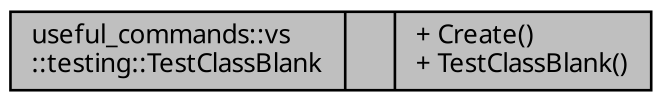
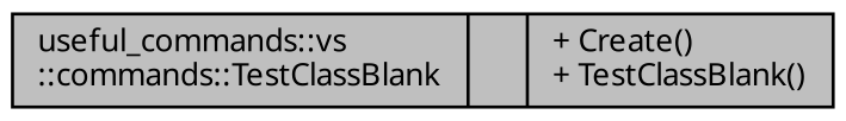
  digraph {
    rankdir=LR
    fontname="Noto Sans"
-   n1 [color=black fillcolor=grey75 fontcolor=black fontname="Noto Sans" fontsize=10 height=0.2 label="{useful_commands::vs\l::testing::TestClassBlank\n||+ Create()\l+ TestClassBlank()\l}" shape=record style=filled width=0.4]
+   n1 [color=black fillcolor=grey75 fontcolor=black fontname="Noto Sans" fontsize=10 height=0.2 label="{useful_commands::vs\l::commands::TestClassBlank\n||+ Create()\l+ TestClassBlank()\l}" shape=record style=filled width=0.4]
  }
